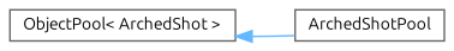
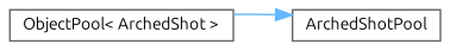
  digraph {
    rankdir=LR
    fontname=Ubuntu
    node [color=grey40 fillcolor=white fontname=Ubuntu fontsize=10 shape=box style=filled]
    n1 [height=0.2 label="ObjectPool\< ArchedShot \>" width=0.4]
    n2 [height=0.2 label=ArchedShotPool width=0.4]
-   n1 -> n2 [color=steelblue1 dir=back fontname=Ubuntu fontsize=10 labelfontname=Helvetica labelfontsize=10 style=solid]
+   n2 -> n1 [color=steelblue1 dir=back fontname=Ubuntu fontsize=10 labelfontname=Helvetica labelfontsize=10 style=solid]
  }
